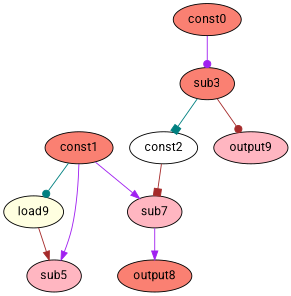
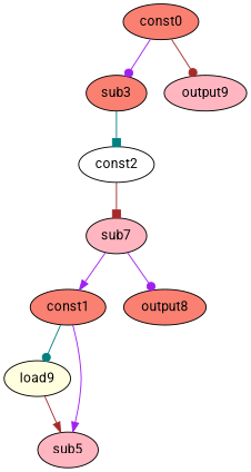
  digraph {
    fontname=Roboto
    node [fillcolor=salmon fontname=Roboto opcode=sub style=filled]
    edge [arrowhead=dot color=purple fontname=Roboto operand=0]
    sub3
    const0 [opcode=const]
    const2 [fillcolor=white opcode=const]
    output9 [fillcolor=lightpink opcode=output]
    n5 [fillcolor=lightyellow label=load9 opcode=load]
    const1 [opcode=const]
    sub5 [fillcolor=lightpink]
    sub7 [fillcolor=lightpink]
    output8 [opcode=output]
    sub3 -> const2 [arrowhead=box color=teal operand=1]
-   sub3 -> output9 [color=brown]
+   const0 -> output9 [color=brown]
    const0 -> sub3
    const2 -> sub7 [arrowhead=box color=brown operand=1]
    n5 -> sub5 [arrowhead=normal color=brown operand=1]
    const1 -> n5 [color=teal]
    const1 -> sub5 [arrowhead=normal]
-   const1 -> sub7 [arrowhead=normal]
-   sub7 -> output8 [arrowhead=normal]
+   sub7 -> const1 [arrowhead=normal]
+   sub7 -> output8
  }
